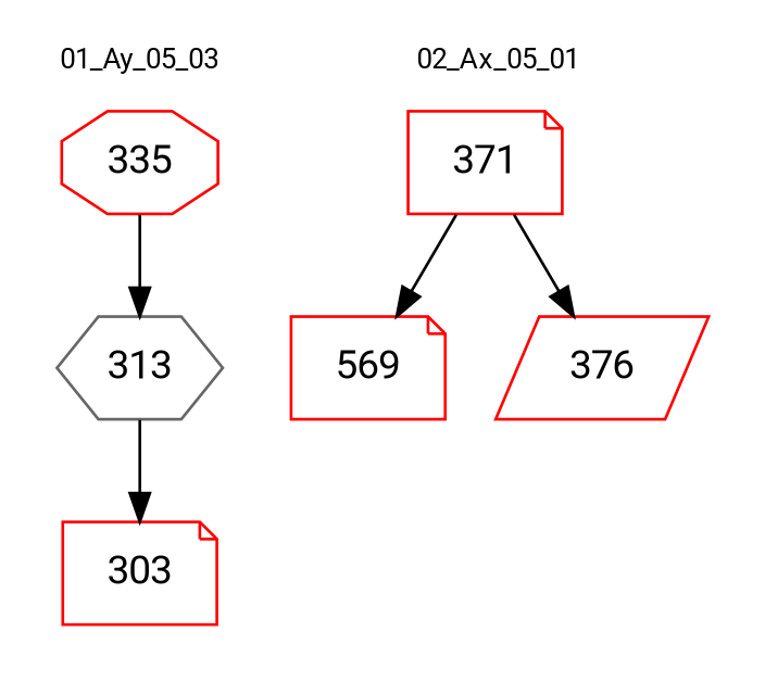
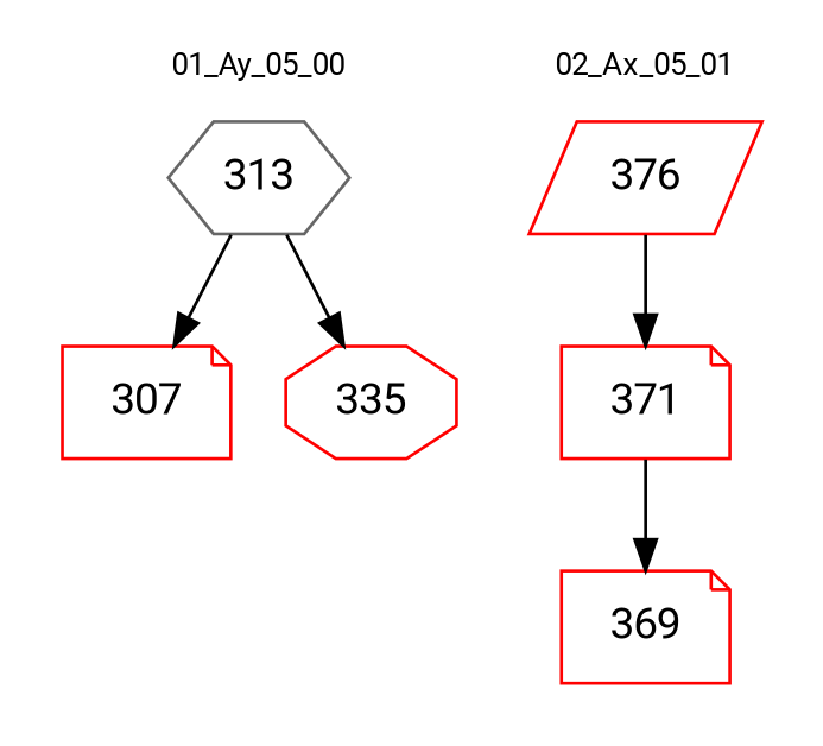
  digraph {
    fontname=Roboto
    node [color=red fontname=Roboto shape=note]
    edge [color=black fontname=Roboto]
    n1 [color=gray40 label=313 shape=hexagon]
-   n2 [label=303]
+   n2 [label=307]
    n3 [label=335 shape=octagon]
    n4 [label=371]
-   n5 [label=569]
+   n5 [label=369]
    n6 [label=376 shape=parallelogram]
    subgraph cluster_1 {
      color=white
      fontsize=10
-     label="01_Ay_05_03"
+     label="01_Ay_05_00"
      n1
      n2
      n3
    }
    subgraph cluster_2 {
      color=white
      fontsize=10
      label="02_Ax_05_01"
      n4
      n5
      n6
    }
    n1 -> n2
-   n3 -> n1
+   n1 -> n3
    n4 -> n5
-   n4 -> n6
+   n6 -> n4
  }
